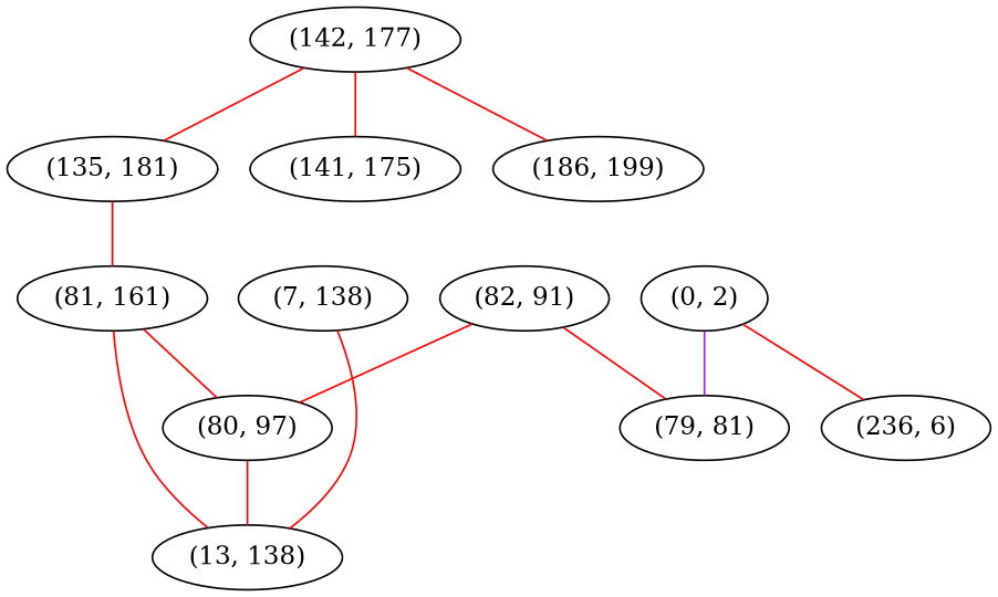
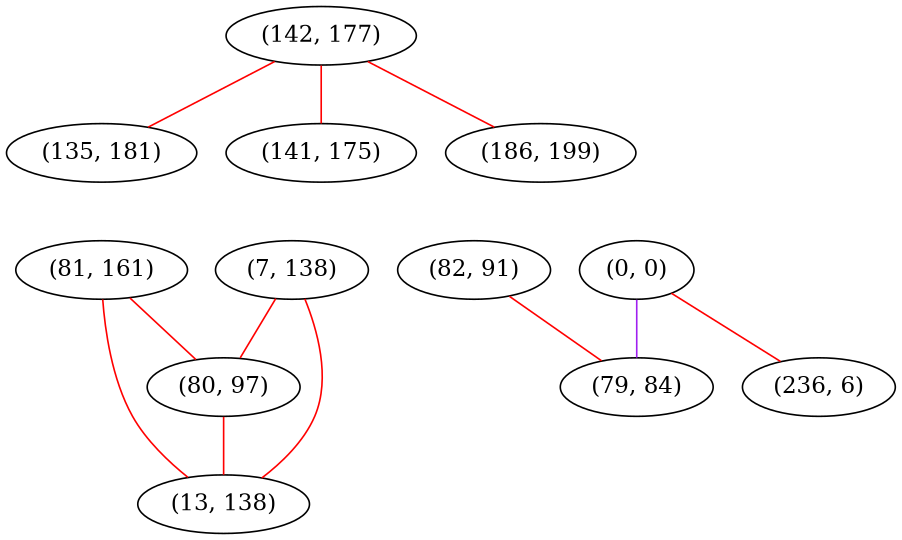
  graph {
    edge [color=red weight=1]
    "(142, 177)"
    "(135, 181)"
    "(141, 175)"
    "(186, 199)"
    "(81, 161)"
    "(80, 97)"
    "(13, 138)"
    "(82, 91)"
-   "(79, 81)"
-   "(0, 0)" [label="(0, 2)"]
+   "(79, 81)" [label="(79, 84)"]
+   "(0, 0)"
    "(236, 6)"
    "(7, 138)"
    "(142, 177)" -- "(135, 181)"
    "(142, 177)" -- "(141, 175)"
    "(142, 177)" -- "(186, 199)"
-   "(135, 181)" -- "(81, 161)"
    "(81, 161)" -- "(80, 97)"
    "(81, 161)" -- "(13, 138)"
    "(80, 97)" -- "(13, 138)"
-   "(82, 91)" -- "(80, 97)"
+   "(7, 138)" -- "(80, 97)"
    "(82, 91)" -- "(79, 81)"
    "(0, 0)" -- "(79, 81)" [color=purple weight=4]
    "(0, 0)" -- "(236, 6)"
    "(7, 138)" -- "(13, 138)"
  }
